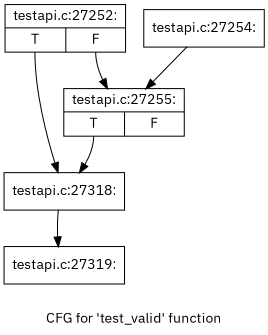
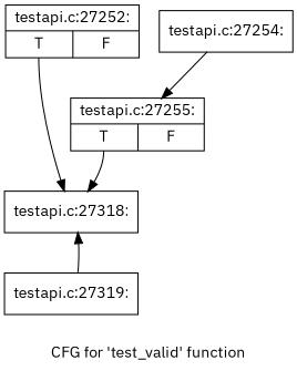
  digraph {
    fontname="IBM Plex Sans"
    label="CFG for 'test_valid' function"
    node [fontname="IBM Plex Sans" shape=record]
    edge [fontname="IBM Plex Sans"]
    n1 [label="{testapi.c:27252:|{<s0>T|<s1>F}}"]
    n2 [label="{testapi.c:27255:|{<s0>T|<s1>F}}"]
    n3 [label="{testapi.c:27318:}"]
    n4 [label="{testapi.c:27254:}"]
    n5 [label="{testapi.c:27319:}"]
-   n1 -> n2 [tailport=s1]
    n1 -> n3 [tailport=s0]
    n2 -> n3 [tailport=s0]
-   n3 -> n5
+   n5 -> n3
    n4 -> n2
  }
